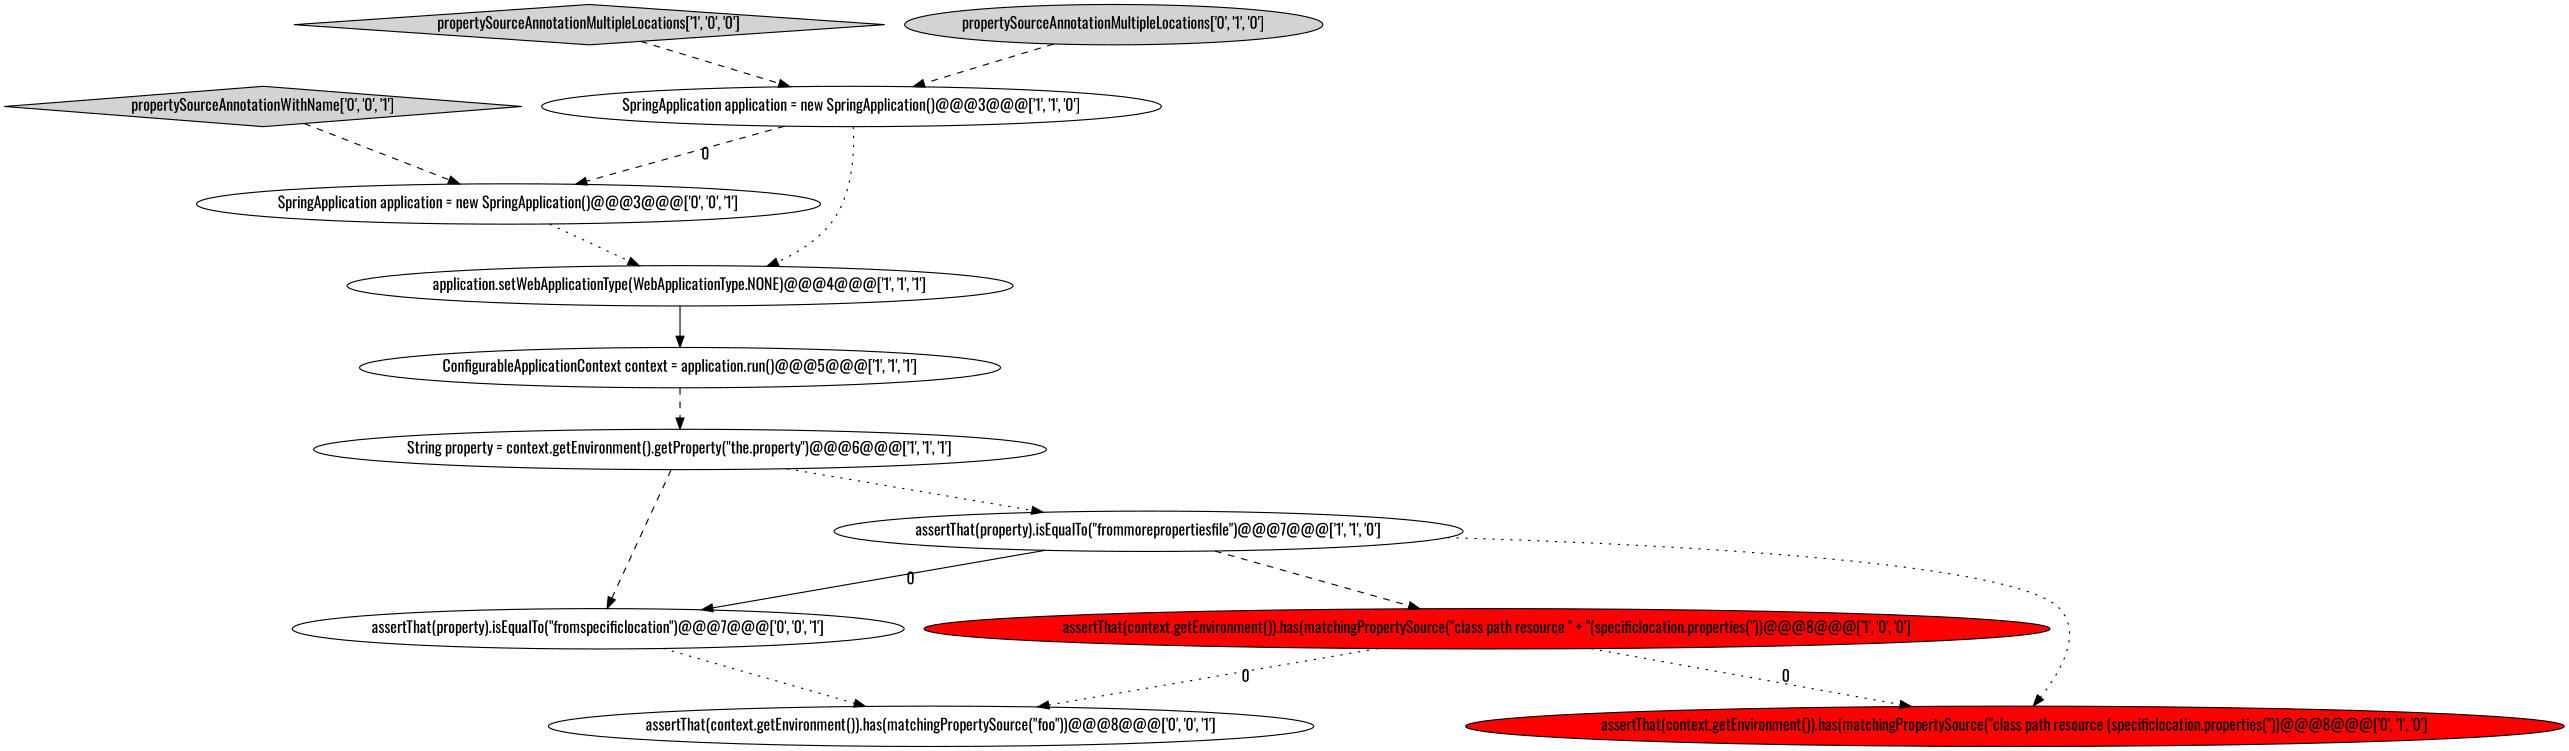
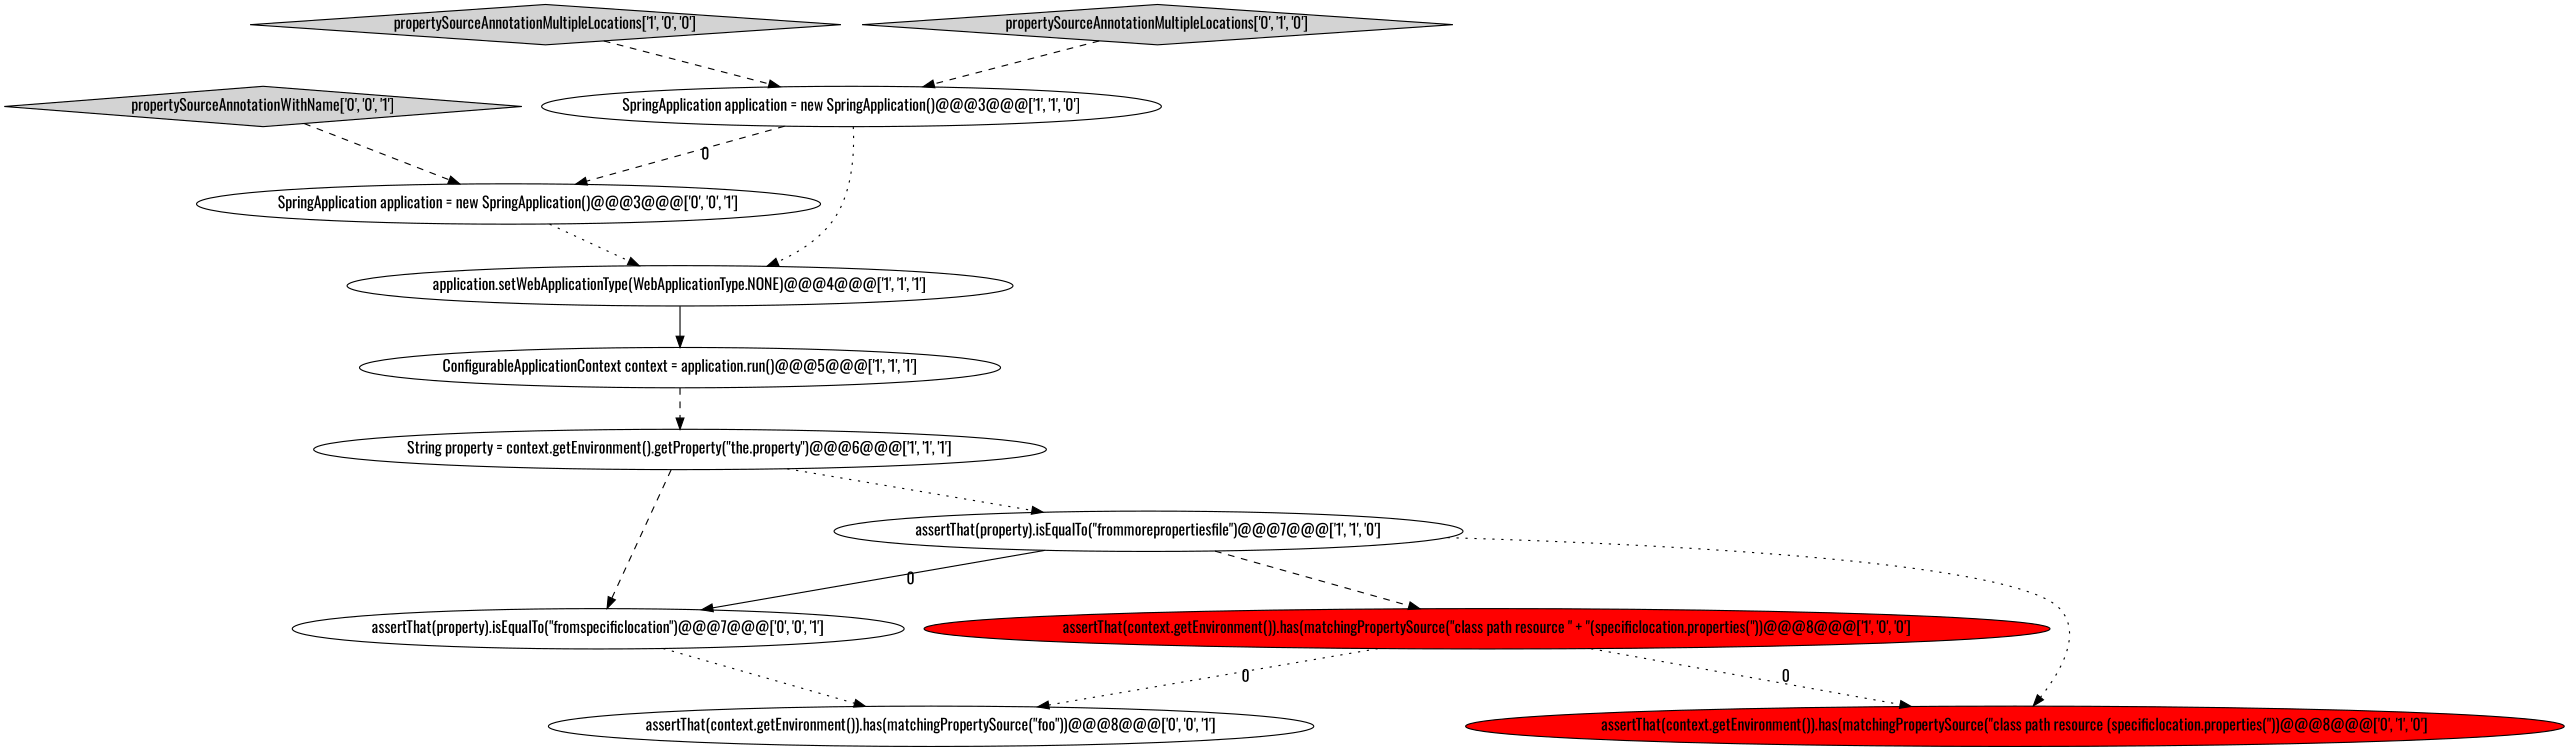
  digraph {
    fontname=Oswald
    node [fillcolor=white fontname=Oswald shape=ellipse style=filled]
    edge [fontname=Oswald style=dotted]
    n1 [label="SpringApplication application = new SpringApplication()@@@3@@@['1', '1', '0']"]
    n2 [label="application.setWebApplicationType(WebApplicationType.NONE)@@@4@@@['1', '1', '1']"]
    n3 [label="SpringApplication application = new SpringApplication()@@@3@@@['0', '0', '1']"]
    n4 [label="ConfigurableApplicationContext context = application.run()@@@5@@@['1', '1', '1']"]
    n5 [fillcolor=red label="assertThat(context.getEnvironment()).has(matchingPropertySource(\"class path resource (specificlocation.properties(\"))@@@8@@@['0', '1', '0']"]
    n6 [label="assertThat(context.getEnvironment()).has(matchingPropertySource(\"foo\"))@@@8@@@['0', '0', '1']"]
    n7 [label="String property = context.getEnvironment().getProperty(\"the.property\")@@@6@@@['1', '1', '1']"]
    n8 [fillcolor=red label="assertThat(context.getEnvironment()).has(matchingPropertySource(\"class path resource \" + \"(specificlocation.properties(\"))@@@8@@@['1', '0', '0']"]
    n9 [fillcolor=lightgray label="propertySourceAnnotationMultipleLocations['1', '0', '0']" shape=diamond]
    n10 [label="assertThat(property).isEqualTo(\"fromspecificlocation\")@@@7@@@['0', '0', '1']"]
    n11 [label="assertThat(property).isEqualTo(\"frommorepropertiesfile\")@@@7@@@['1', '1', '0']"]
    n12 [fillcolor=lightgray label="propertySourceAnnotationWithName['0', '0', '1']" shape=diamond]
-   n13 [fillcolor=lightgray label="propertySourceAnnotationMultipleLocations['0', '1', '0']"]
+   n13 [fillcolor=lightgray label="propertySourceAnnotationMultipleLocations['0', '1', '0']" shape=diamond]
    n1 -> n2
    n1 -> n3 [label=0 style=dashed]
    n2 -> n4 [style=solid]
    n3 -> n2
    n4 -> n7 [style=dashed]
    n7 -> n10 [style=dashed]
    n7 -> n11
    n8 -> n5 [label=0]
    n8 -> n6 [label=0]
    n9 -> n1 [style=dashed]
    n10 -> n6
    n11 -> n5
    n11 -> n8 [style=dashed]
    n11 -> n10 [label=0 style=solid]
    n12 -> n3 [style=dashed]
    n13 -> n1 [style=dashed]
  }
